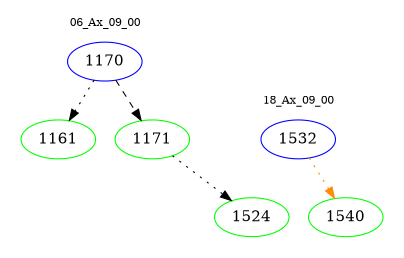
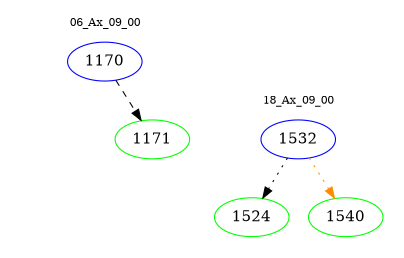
  digraph {
    node [color=green]
    edge [color=black style=dotted]
    n1 [color=blue label=1170]
-   n2 [label=1161]
    n3 [label=1171]
    n4 [color=blue label=1532]
    n5 [label=1524]
    n6 [label=1540]
    subgraph cluster_1 {
      color=white
      fontsize=10
      label="06_Ax_09_00"
      n1
-     n2
      n3
    }
    subgraph cluster_2 {
      color=white
      fontsize=10
      label="18_Ax_09_00"
      n4
      n5
      n6
    }
-   n1 -> n2
    n1 -> n3 [style=dashed]
-   n3 -> n5
+   n4 -> n5
    n4 -> n6 [color=darkorange]
  }
